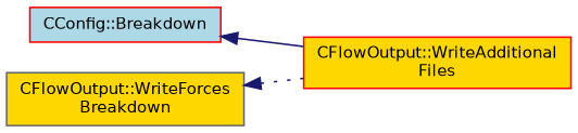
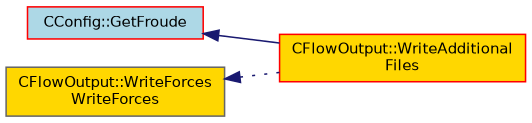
  digraph {
    rankdir=LR
    node [color=red fillcolor=gold fontname=Helvetica fontsize=10 shape=record style=filled]
    edge [color=midnightblue dir=back fontname=Helvetica fontsize=10 labelfontname=Helvetica labelfontsize=10]
-   n1 [fillcolor=lightblue fontcolor=black height=0.2 label="CConfig::Breakdown" width=0.4]
+   n1 [fillcolor=lightblue fontcolor=black height=0.2 label="CConfig::GetFroude" width=0.4]
    n2 [height=0.2 label="CFlowOutput::WriteAdditional\lFiles" width=0.4]
-   n3 [color=gray40 height=0.2 label="CFlowOutput::WriteForces\lBreakdown" width=0.4]
+   n3 [color=gray40 height=0.2 label="CFlowOutput::WriteForces\lWriteForces" width=0.4]
    n1 -> n2 [style=solid]
    n3 -> n2 [style=dotted]
  }
